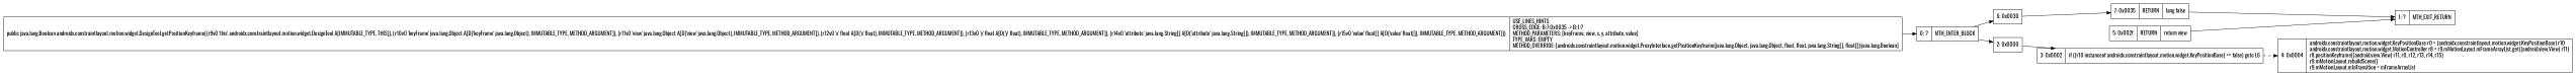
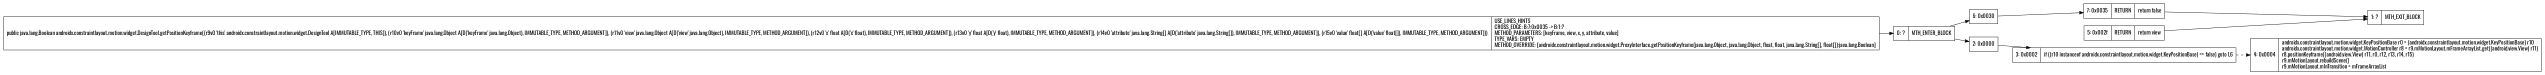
  digraph {
    fontname=Oswald
    rankdir=LR
    node [fontname=Oswald shape=record]
    edge [fontname=Oswald]
    n1 [label="{0\:\ ?|MTH_ENTER_BLOCK\l}"]
    n2 [label="{2\:\ 0x0000}"]
    n3 [label="{6\:\ 0x0030}"]
    n4 [label="{3\:\ 0x0002|if ((r10 instanceof androidx.constraintlayout.motion.widget.KeyPositionBase) == false) goto L6\l}"]
    n5 [label="{4\:\ 0x0004|androidx.constraintlayout.motion.widget.KeyPositionBase r0 = (androidx.constraintlayout.motion.widget.KeyPositionBase) r10\landroidx.constraintlayout.motion.widget.MotionController r8 = r9.mMotionLayout.mFrameArrayList.get((android.view.View) r11)\lr8.positionKeyframe((android.view.View) r11, r0, r12, r13, r14, r15)\lr9.mMotionLayout.rebuildScene()\lr9.mMotionLayout.mInTransition = mFrameArrayList\l}"]
-   n6 [label="{7\:\ 0x0035|RETURN\l|lang false\l}"]
+   n6 [label="{7\:\ 0x0035|RETURN\l|return false\l}"]
    n7 [label="{5\:\ 0x002f|RETURN\l|return view\l}"]
-   n8 [label="{1\:\ ?|MTH_EXIT_RETURN\l}"]
+   n8 [label="{1\:\ ?|MTH_EXIT_BLOCK\l}"]
    n9 [label="{public java.lang.Boolean androidx.constraintlayout.motion.widget.DesignTool.getPositionKeyframe((r9v0 'this' androidx.constraintlayout.motion.widget.DesignTool A[IMMUTABLE_TYPE, THIS]), (r10v0 'keyFrame' java.lang.Object A[D('keyFrame' java.lang.Object), IMMUTABLE_TYPE, METHOD_ARGUMENT]), (r11v0 'view' java.lang.Object A[D('view' java.lang.Object), IMMUTABLE_TYPE, METHOD_ARGUMENT]), (r12v0 'x' float A[D('x' float), IMMUTABLE_TYPE, METHOD_ARGUMENT]), (r13v0 'y' float A[D('y' float), IMMUTABLE_TYPE, METHOD_ARGUMENT]), (r14v0 'attribute' java.lang.String[] A[D('attribute' java.lang.String[]), IMMUTABLE_TYPE, METHOD_ARGUMENT]), (r15v0 'value' float[] A[D('value' float[]), IMMUTABLE_TYPE, METHOD_ARGUMENT]))  | USE_LINES_HINTS\lCROSS_EDGE: B:7:0x0035 \-\> B:1:?\lMETHOD_PARAMETERS: [keyFrame, view, x, y, attribute, value]\lTYPE_VARS: EMPTY\lMETHOD_OVERRIDE: [androidx.constraintlayout.motion.widget.ProxyInterface.getPositionKeyframe(java.lang.Object, java.lang.Object, float, float, java.lang.String[], float[]):java.lang.Boolean]\l}"]
    n1 -> n2
    n1 -> n3
    n2 -> n4
    n3 -> n6
    n4 -> n5 [style=dashed]
    n6 -> n8
    n7 -> n8
    n9 -> n1
  }
